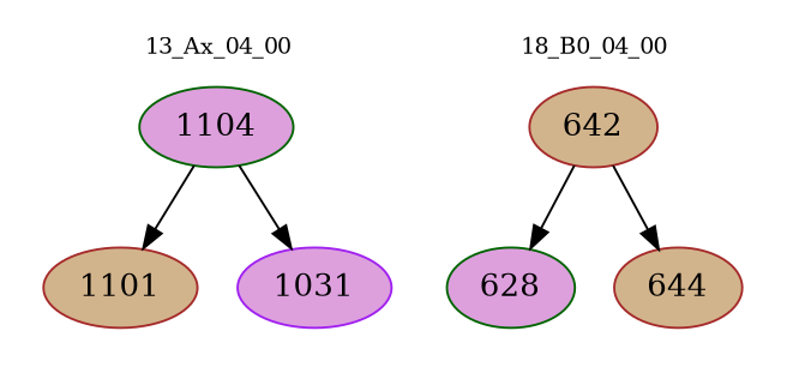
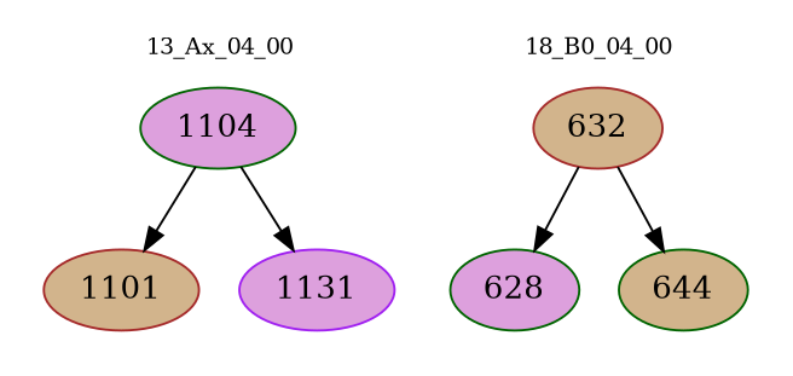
  digraph {
    node [color=brown fillcolor=plum style=filled]
    edge [color=black]
    n1 [color=darkgreen label=1104]
    n2 [fillcolor=tan label=1101]
-   n3 [color=purple label=1031]
-   n4 [fillcolor=tan label=642]
+   n3 [color=purple label=1131]
+   n4 [fillcolor=tan label=632]
    n5 [color=darkgreen label=628]
-   n6 [fillcolor=tan label=644]
+   n6 [color=darkgreen fillcolor=tan label=644]
    subgraph cluster_1 {
      color=white
      fontsize=10
      label="13_Ax_04_00"
      n1
      n2
      n3
    }
    subgraph cluster_2 {
      color=white
      fontsize=10
      label="18_B0_04_00"
      n4
      n5
      n6
    }
    n1 -> n2
    n1 -> n3
    n4 -> n5
    n4 -> n6
  }
